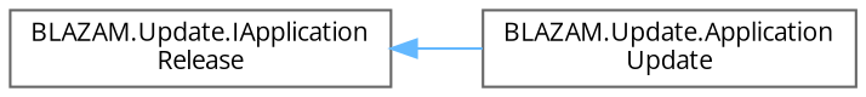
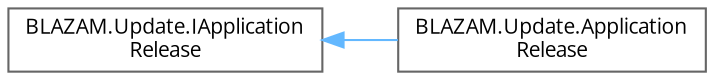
  digraph {
    rankdir=LR
    fontname="Open Sans"
    node [color=grey40 fillcolor=white fontname="Open Sans" fontsize=10 shape=box style=filled]
    n1 [height=0.2 label="BLAZAM.Update.IApplication\lRelease" width=0.4]
-   n2 [height=0.2 label="BLAZAM.Update.Application\lUpdate" width=0.4]
+   n2 [height=0.2 label="BLAZAM.Update.Application\lRelease" width=0.4]
    n1 -> n2 [color=steelblue1 dir=back fontname="Open Sans" fontsize=10 labelfontname=Helvetica labelfontsize=10 style=solid]
  }
